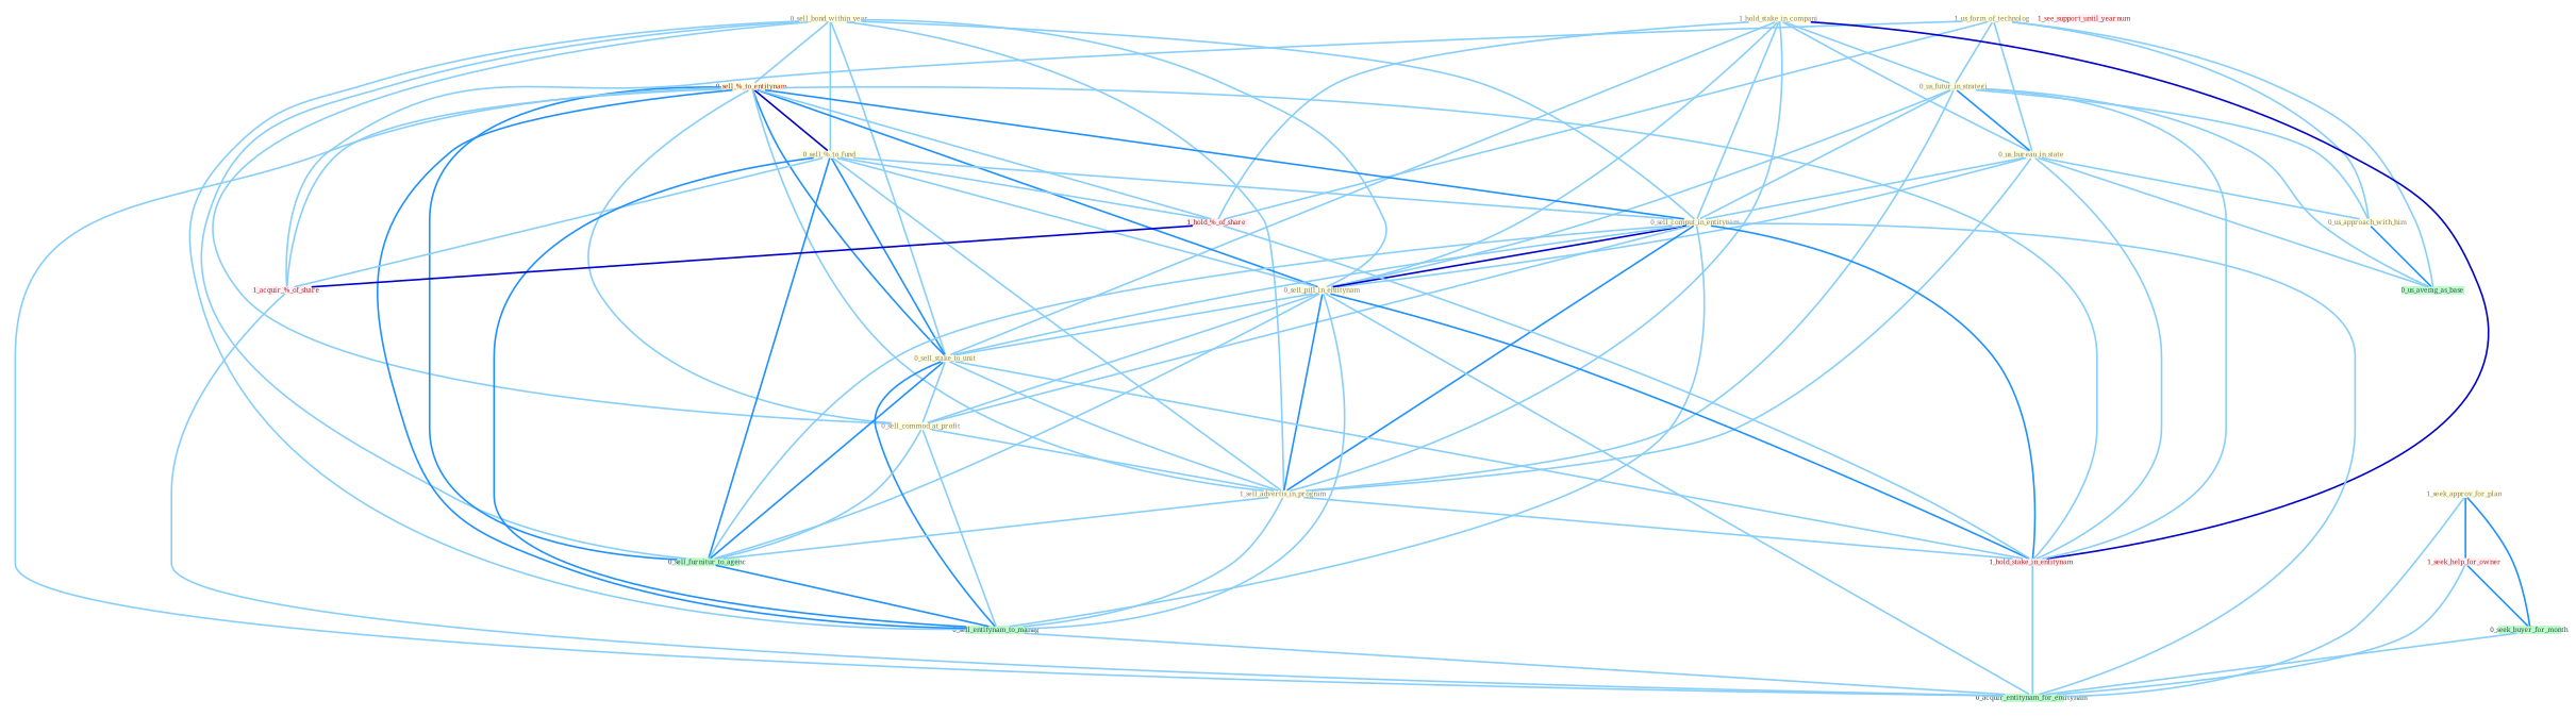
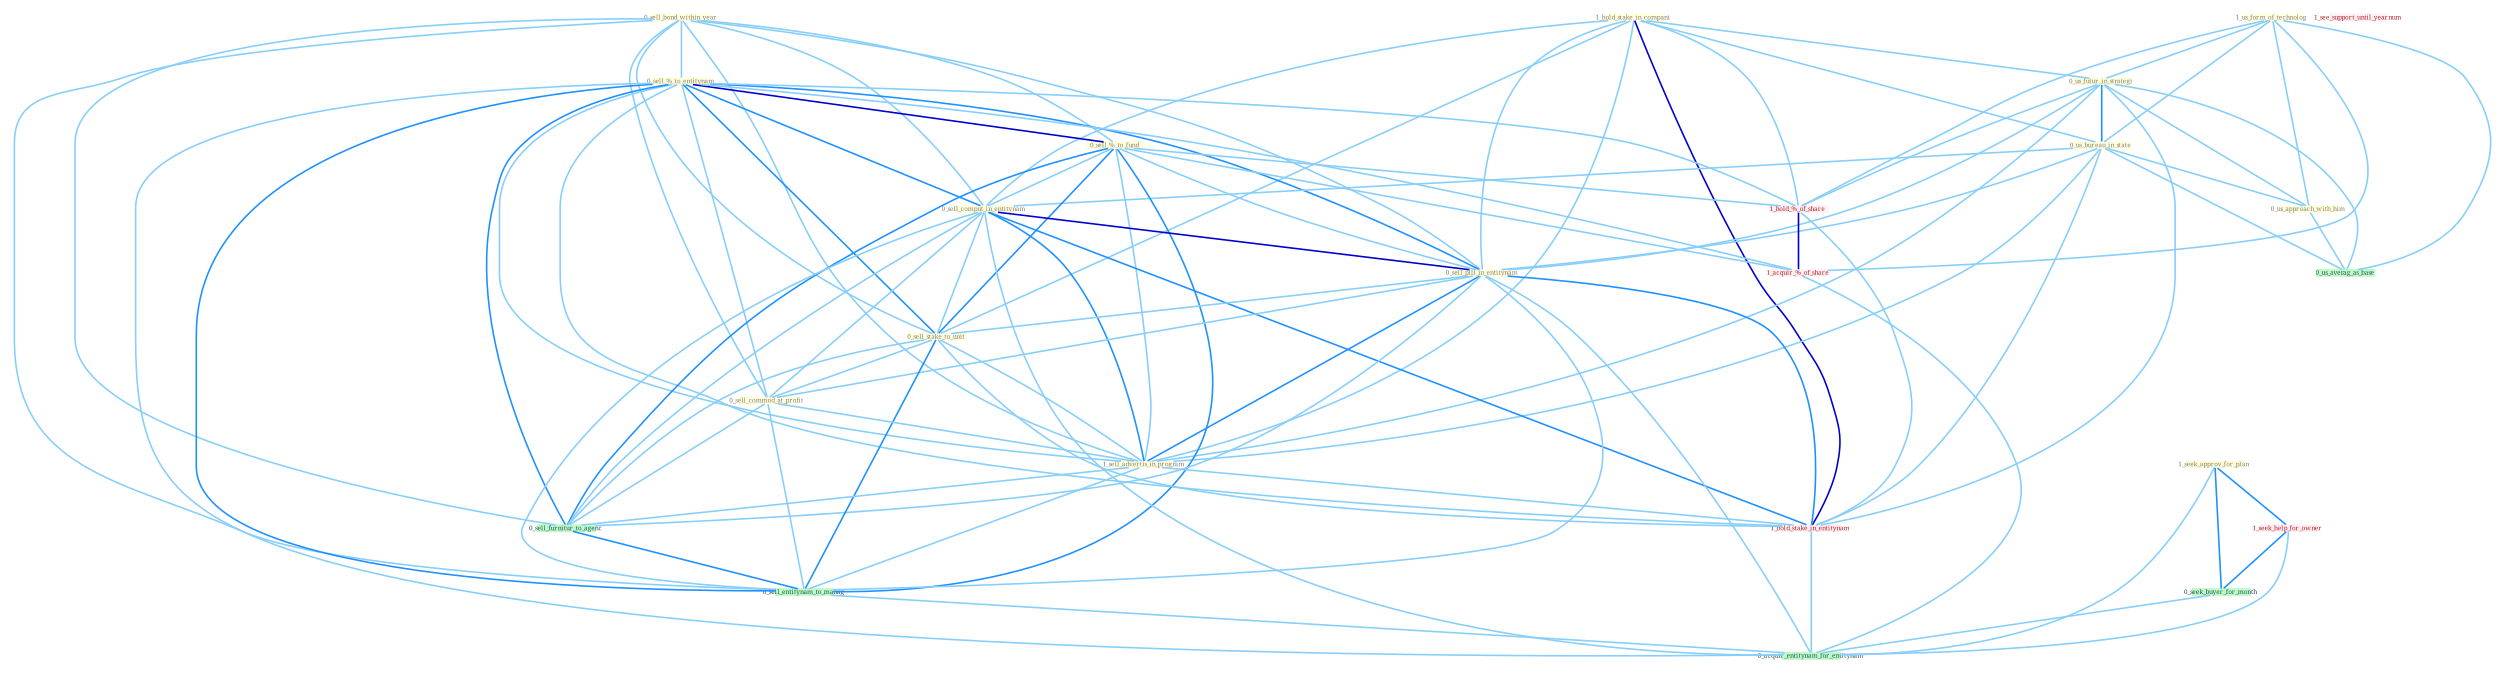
  graph {
    fontname="Noto Serif"
    node [color="#ffffe0" fixedsize=true fontcolor="#8b7d6b" fontname="Noto Serif" fontsize=4 shape=polygon style=filled]
    edge [color="#87cefa" fontname="Noto Serif" w=1]
    "0_sell_bond_within_year " [height=.06 width=.5]
    "1_us_form_of_technolog " [height=.06 width=.5]
    "1_hold_stake_in_compani " [height=.06 width=.5]
    "0_us_futur_in_strategi " [height=.06 width=.5]
-   "0_sell_%_to_entitynam " [fontcolor="#b22222" height=.06 width=.5]
+   "0_sell_%_to_entitynam " [height=.06 width=.5]
    "0_us_bureau_in_state " [height=.06 width=.5]
    "0_sell_%_to_fund " [height=.06 width=.5]
    "0_sell_comput_in_entitynam " [height=.06 width=.5]
    "0_sell_pill_in_entitynam " [height=.06 width=.5]
    "0_us_approach_with_him " [height=.06 width=.5]
    "0_sell_stake_to_unit " [height=.06 width=.5]
    "0_sell_commod_at_profit " [height=.06 width=.5]
    "1_seek_approv_for_plan " [height=.06 width=.5]
    "1_sell_advertis_in_program " [height=.06 width=.5]
    "1_hold_%_of_share " [color="#fff0f5" fontcolor="#b22222" height=.06 width=.5]
    "1_hold_stake_in_entitynam " [color="#fff0f5" fontcolor="#b22222" height=.06 width=.5]
    "1_seek_help_for_owner " [color="#fff0f5" fontcolor="#b22222" height=.06 width=.5]
    "1_acquir_%_of_share " [color="#fff0f5" fontcolor="#b22222" height=.06 width=.5]
    "1_see_support_until_yearnum " [color="#fff0f5" fontcolor="#b22222" height=.06 width=.5]
    "0_sell_furnitur_to_agenc " [color="#BDFCC9" fontcolor="#2f4f4f" height=.06 width=.5]
    "0_sell_entitynam_to_manag " [color="#BDFCC9" fontcolor="#2f4f4f" height=.06 width=.5]
    "0_us_averag_as_base " [color="#BDFCC9" fontcolor="#2f4f4f" height=.06 width=.5]
    "0_acquir_entitynam_for_entitynam " [color="#BDFCC9" fontcolor="#2f4f4f" height=.06 width=.5]
    "0_seek_buyer_for_month " [color="#BDFCC9" fontcolor="#2f4f4f" height=.06 width=.5]
    subgraph sub_1 {
      "0_sell_bond_within_year "
      "1_us_form_of_technolog "
      "1_hold_stake_in_compani "
      "0_us_futur_in_strategi "
      "0_sell_%_to_entitynam "
      "0_us_bureau_in_state "
      "0_sell_%_to_fund "
      "0_sell_comput_in_entitynam "
      "0_sell_pill_in_entitynam "
      "0_us_approach_with_him "
      "0_sell_stake_to_unit "
      "0_sell_commod_at_profit "
      "1_seek_approv_for_plan "
      "1_sell_advertis_in_program "
    }
    subgraph sub_2 {
      "1_hold_%_of_share "
      "1_hold_stake_in_entitynam "
      "1_seek_help_for_owner "
      "1_acquir_%_of_share "
      "1_see_support_until_yearnum "
    }
    "0_sell_bond_within_year " -- "0_sell_%_to_entitynam "
    "0_sell_bond_within_year " -- "0_sell_%_to_fund "
    "0_sell_bond_within_year " -- "0_sell_comput_in_entitynam "
    "0_sell_bond_within_year " -- "0_sell_pill_in_entitynam "
    "0_sell_bond_within_year " -- "0_sell_stake_to_unit "
    "0_sell_bond_within_year " -- "0_sell_commod_at_profit "
    "0_sell_bond_within_year " -- "1_sell_advertis_in_program "
    "0_sell_bond_within_year " -- "0_sell_furnitur_to_agenc "
    "0_sell_bond_within_year " -- "0_sell_entitynam_to_manag "
    "1_us_form_of_technolog " -- "0_us_futur_in_strategi "
    "1_us_form_of_technolog " -- "0_us_bureau_in_state "
    "1_us_form_of_technolog " -- "0_us_approach_with_him "
    "1_us_form_of_technolog " -- "1_hold_%_of_share "
    "1_us_form_of_technolog " -- "1_acquir_%_of_share "
    "1_us_form_of_technolog " -- "0_us_averag_as_base "
    "1_hold_stake_in_compani " -- "0_us_futur_in_strategi "
    "1_hold_stake_in_compani " -- "0_us_bureau_in_state "
    "1_hold_stake_in_compani " -- "0_sell_comput_in_entitynam "
    "1_hold_stake_in_compani " -- "0_sell_pill_in_entitynam "
    "1_hold_stake_in_compani " -- "0_sell_stake_to_unit "
    "1_hold_stake_in_compani " -- "1_sell_advertis_in_program "
    "1_hold_stake_in_compani " -- "1_hold_%_of_share "
    "1_hold_stake_in_compani " -- "1_hold_stake_in_entitynam " [color="#0000cd" w=3]
    "0_us_futur_in_strategi " -- "0_us_bureau_in_state " [color="#1e90ff" w=2]
-   "0_us_futur_in_strategi " -- "0_sell_comput_in_entitynam "
+   "0_us_futur_in_strategi " -- "1_hold_%_of_share "
    "0_us_futur_in_strategi " -- "0_sell_pill_in_entitynam "
    "0_us_futur_in_strategi " -- "0_us_approach_with_him "
    "0_us_futur_in_strategi " -- "1_sell_advertis_in_program "
    "0_us_futur_in_strategi " -- "1_hold_stake_in_entitynam "
    "0_us_futur_in_strategi " -- "0_us_averag_as_base "
    "0_sell_%_to_entitynam " -- "0_sell_%_to_fund " [color="#0000cd" w=3]
    "0_sell_%_to_entitynam " -- "0_sell_comput_in_entitynam " [color="#1e90ff" w=2]
    "0_sell_%_to_entitynam " -- "0_sell_pill_in_entitynam " [color="#1e90ff" w=2]
    "0_sell_%_to_entitynam " -- "0_sell_stake_to_unit " [color="#1e90ff" w=2]
    "0_sell_%_to_entitynam " -- "0_sell_commod_at_profit "
    "0_sell_%_to_entitynam " -- "1_sell_advertis_in_program "
    "0_sell_%_to_entitynam " -- "1_hold_%_of_share "
    "0_sell_%_to_entitynam " -- "1_hold_stake_in_entitynam "
    "0_sell_%_to_entitynam " -- "1_acquir_%_of_share "
    "0_sell_%_to_entitynam " -- "0_sell_furnitur_to_agenc " [color="#1e90ff" w=2]
    "0_sell_%_to_entitynam " -- "0_sell_entitynam_to_manag " [color="#1e90ff" w=2]
    "0_sell_%_to_entitynam " -- "0_acquir_entitynam_for_entitynam "
    "0_us_bureau_in_state " -- "0_sell_comput_in_entitynam "
    "0_us_bureau_in_state " -- "0_sell_pill_in_entitynam "
    "0_us_bureau_in_state " -- "0_us_approach_with_him "
    "0_us_bureau_in_state " -- "1_sell_advertis_in_program "
    "0_us_bureau_in_state " -- "1_hold_stake_in_entitynam "
    "0_us_bureau_in_state " -- "0_us_averag_as_base "
    "0_sell_%_to_fund " -- "0_sell_comput_in_entitynam "
    "0_sell_%_to_fund " -- "0_sell_pill_in_entitynam "
    "0_sell_%_to_fund " -- "0_sell_stake_to_unit " [color="#1e90ff" w=2]
    "0_sell_%_to_fund " -- "1_sell_advertis_in_program "
    "0_sell_%_to_fund " -- "1_hold_%_of_share "
    "0_sell_%_to_fund " -- "1_acquir_%_of_share "
    "0_sell_%_to_fund " -- "0_sell_furnitur_to_agenc " [color="#1e90ff" w=2]
    "0_sell_%_to_fund " -- "0_sell_entitynam_to_manag " [color="#1e90ff" w=2]
    "0_sell_comput_in_entitynam " -- "0_sell_pill_in_entitynam " [color="#0000cd" w=3]
    "0_sell_comput_in_entitynam " -- "0_sell_stake_to_unit "
    "0_sell_comput_in_entitynam " -- "0_sell_commod_at_profit "
    "0_sell_comput_in_entitynam " -- "1_sell_advertis_in_program " [color="#1e90ff" w=2]
    "0_sell_comput_in_entitynam " -- "1_hold_stake_in_entitynam " [color="#1e90ff" w=2]
    "0_sell_comput_in_entitynam " -- "0_sell_furnitur_to_agenc "
    "0_sell_comput_in_entitynam " -- "0_sell_entitynam_to_manag "
    "0_sell_comput_in_entitynam " -- "0_acquir_entitynam_for_entitynam "
    "0_sell_pill_in_entitynam " -- "0_sell_stake_to_unit "
    "0_sell_pill_in_entitynam " -- "0_sell_commod_at_profit "
    "0_sell_pill_in_entitynam " -- "1_sell_advertis_in_program " [color="#1e90ff" w=2]
    "0_sell_pill_in_entitynam " -- "1_hold_stake_in_entitynam " [color="#1e90ff" w=2]
    "0_sell_pill_in_entitynam " -- "0_sell_furnitur_to_agenc "
    "0_sell_pill_in_entitynam " -- "0_sell_entitynam_to_manag "
    "0_sell_pill_in_entitynam " -- "0_acquir_entitynam_for_entitynam "
-   "0_us_approach_with_him " -- "0_us_averag_as_base " [color="#1e90ff"]
+   "0_us_approach_with_him " -- "0_us_averag_as_base "
    "0_sell_stake_to_unit " -- "0_sell_commod_at_profit "
    "0_sell_stake_to_unit " -- "1_sell_advertis_in_program "
    "0_sell_stake_to_unit " -- "1_hold_stake_in_entitynam "
-   "0_sell_stake_to_unit " -- "0_sell_furnitur_to_agenc " [color="#1e90ff" w=2]
+   "0_sell_stake_to_unit " -- "0_sell_furnitur_to_agenc " [w=2]
    "0_sell_stake_to_unit " -- "0_sell_entitynam_to_manag " [color="#1e90ff" w=2]
    "0_sell_commod_at_profit " -- "1_sell_advertis_in_program "
    "0_sell_commod_at_profit " -- "0_sell_furnitur_to_agenc "
    "0_sell_commod_at_profit " -- "0_sell_entitynam_to_manag "
    "1_seek_approv_for_plan " -- "1_seek_help_for_owner " [color="#1e90ff" w=2]
    "1_seek_approv_for_plan " -- "0_acquir_entitynam_for_entitynam "
    "1_seek_approv_for_plan " -- "0_seek_buyer_for_month " [color="#1e90ff" w=2]
    "1_sell_advertis_in_program " -- "1_hold_stake_in_entitynam "
    "1_sell_advertis_in_program " -- "0_sell_furnitur_to_agenc "
    "1_sell_advertis_in_program " -- "0_sell_entitynam_to_manag "
    "1_hold_%_of_share " -- "1_hold_stake_in_entitynam "
    "1_hold_%_of_share " -- "1_acquir_%_of_share " [color="#0000cd" w=3]
    "1_hold_stake_in_entitynam " -- "0_acquir_entitynam_for_entitynam "
    "1_seek_help_for_owner " -- "0_acquir_entitynam_for_entitynam "
    "1_seek_help_for_owner " -- "0_seek_buyer_for_month " [color="#1e90ff" w=2]
    "1_acquir_%_of_share " -- "0_acquir_entitynam_for_entitynam "
    "0_sell_furnitur_to_agenc " -- "0_sell_entitynam_to_manag " [color="#1e90ff" w=2]
    "0_sell_entitynam_to_manag " -- "0_acquir_entitynam_for_entitynam "
    "0_seek_buyer_for_month " -- "0_acquir_entitynam_for_entitynam "
  }
